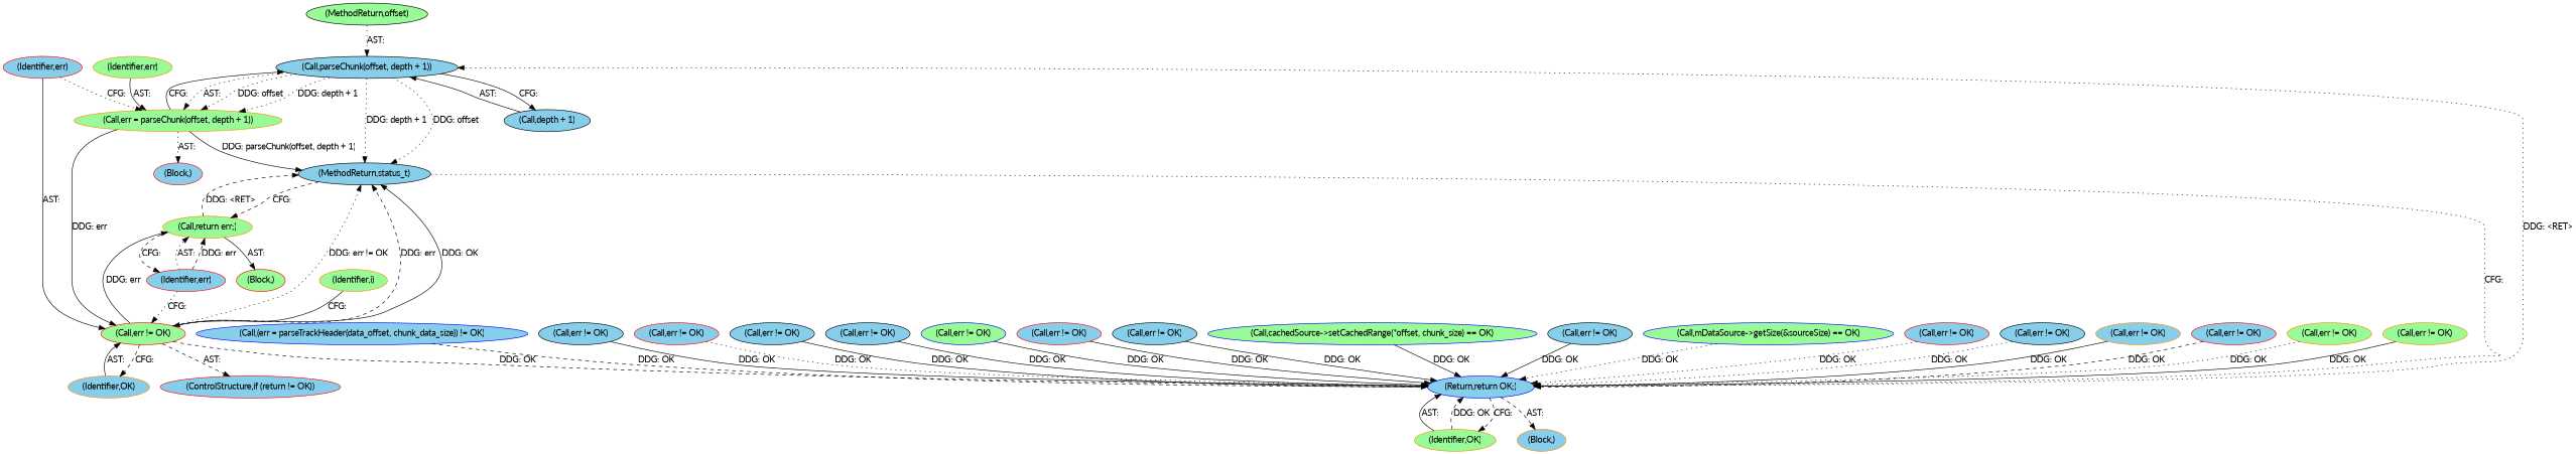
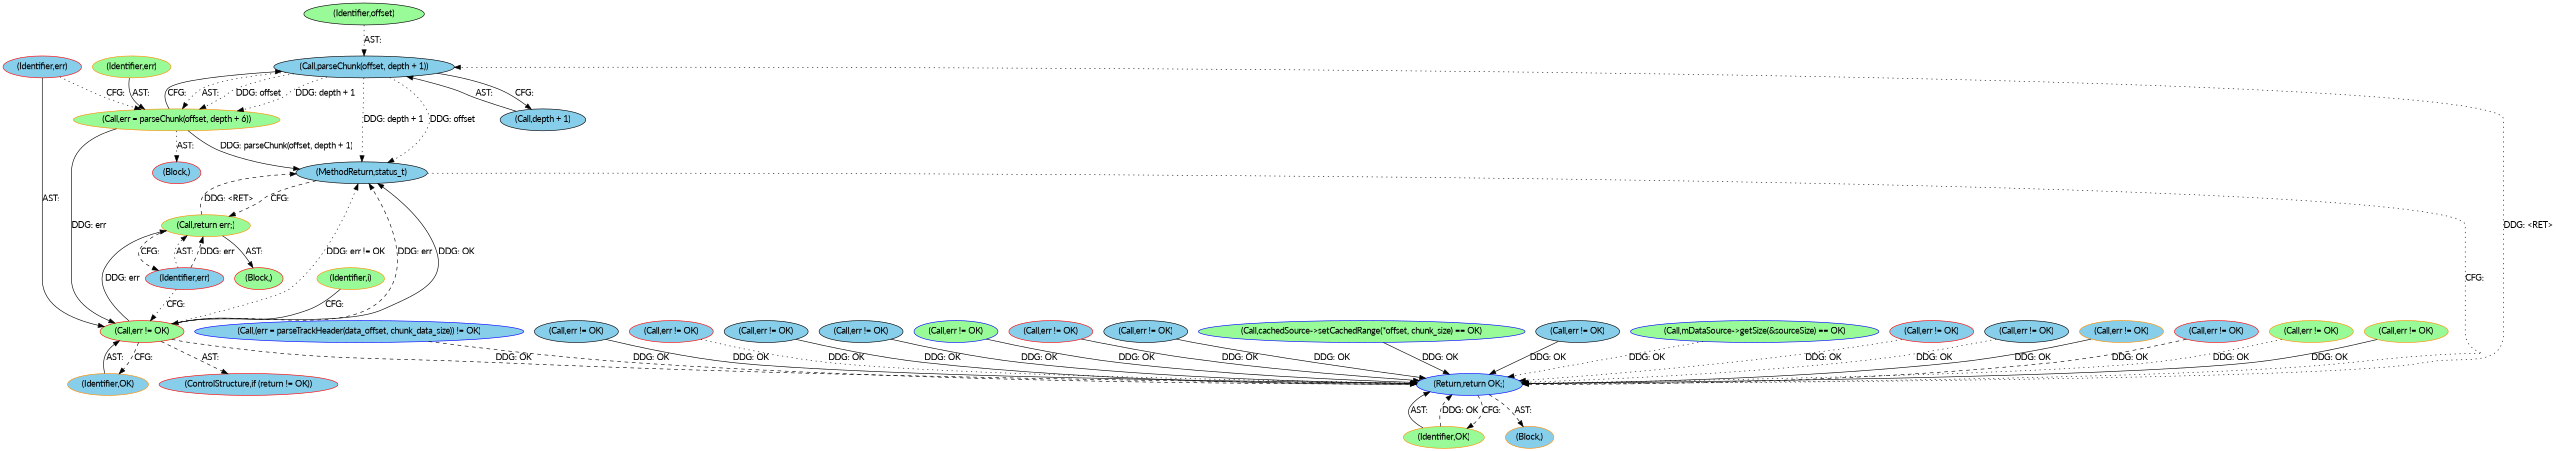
  digraph {
    fontname=Lato
    node [color=black fillcolor=skyblue fontname=Lato style=filled]
    edge [fontname=Lato style=solid]
    n1 [label="(Call,parseChunk(offset, depth + 1))"]
-   n2 [color=darkorange fillcolor=palegreen label="(Call,err = parseChunk(offset, depth + 1))"]
+   n2 [color=darkorange fillcolor=palegreen label="(Call,err = parseChunk(offset, depth + 6))"]
    n3 [label="(MethodReturn,status_t)"]
    n4 [label="(Call,depth + 1)"]
    n5 [color=red fillcolor=palegreen label="(Call,err != OK)"]
    n6 [color=red label="(Block,)"]
    n7 [color=darkorange fillcolor=palegreen label="(Call,return err;)"]
    n8 [color=blue label="(Return,return OK;)"]
    n9 [color=darkorange label="(Identifier,OK)"]
    n10 [color=red label="(ControlStructure,if (return != OK))"]
    n11 [color=red fillcolor=palegreen label="(Block,)"]
    n12 [color=red label="(Identifier,err)"]
    n13 [color=darkorange fillcolor=palegreen label="(Identifier,OK)"]
    n14 [color=darkorange label="(Block,)"]
    n15 [color=blue label="(Call,(err = parseTrackHeader(data_offset, chunk_data_size)) != OK)"]
    n16 [label="(Call,err != OK)"]
    n17 [color=red label="(Call,err != OK)"]
    n18 [label="(Call,err != OK)"]
    n19 [label="(Call,err != OK)"]
    n20 [color=blue fillcolor=palegreen label="(Call,err != OK)"]
    n21 [color=red label="(Call,err != OK)"]
    n22 [color=red label="(Identifier,err)"]
-   n23 [fillcolor=palegreen label="(MethodReturn,offset)"]
+   n23 [fillcolor=palegreen label="(Identifier,offset)"]
    n24 [label="(Call,err != OK)"]
    n25 [color=blue fillcolor=palegreen label="(Call,cachedSource->setCachedRange(*offset, chunk_size) == OK)"]
    n26 [label="(Call,err != OK)"]
    n27 [color=darkorange fillcolor=palegreen label="(Identifier,err)"]
    n28 [color=darkorange fillcolor=palegreen label="(Identifier,i)"]
    n29 [color=blue fillcolor=palegreen label="(Call,mDataSource->getSize(&sourceSize) == OK)"]
    n30 [color=red label="(Call,err != OK)"]
    n31 [label="(Call,err != OK)"]
    n32 [color=darkorange label="(Call,err != OK)"]
    n33 [color=red label="(Call,err != OK)"]
    n34 [color=darkorange fillcolor=palegreen label="(Call,err != OK)"]
    n35 [color=darkorange fillcolor=palegreen label="(Call,err != OK)"]
    n1 -> n2 [label="AST: " style=dotted]
    n1 -> n2 [label="DDG: offset" style=dotted]
    n1 -> n2 [label="DDG: depth + 1" style=dotted]
    n1 -> n3 [label="DDG: depth + 1" style=dotted]
    n1 -> n3 [label="DDG: offset" style=dotted]
    n1 -> n4 [label="CFG: "]
    n2 -> n1 [label="CFG: "]
    n2 -> n3 [label="DDG: parseChunk(offset, depth + 1)"]
    n2 -> n5 [label="DDG: err"]
    n2 -> n6 [label="AST: " style=dotted]
    n3 -> n7 [label="CFG: " style=dashed]
    n3 -> n8 [label="CFG: " style=dotted]
    n4 -> n1 [label="AST: "]
    n5 -> n3 [label="DDG: err != OK" style=dotted]
    n5 -> n3 [label="DDG: err" style=dashed]
    n5 -> n3 [label="DDG: OK"]
    n5 -> n7 [label="DDG: err"]
    n5 -> n8 [label="DDG: OK" style=dashed]
    n5 -> n9 [label="CFG: " style=dashed]
    n5 -> n10 [label="AST: " style=dashed]
    n7 -> n3 [label="DDG: <RET>" style=dashed]
    n7 -> n11 [label="AST: "]
    n7 -> n12 [label="CFG: " style=dashed]
    n8 -> n1 [label="DDG: <RET>" style=dotted]
    n8 -> n13 [label="CFG: " style=dashed]
    n8 -> n14 [label="AST: " style=dashed]
    n9 -> n5 [label="AST: "]
    n12 -> n5 [label="CFG: " style=dotted]
    n12 -> n7 [label="AST: " style=dotted]
    n12 -> n7 [label="DDG: err" style=dashed]
    n13 -> n8 [label="AST: "]
    n13 -> n8 [label="DDG: OK" style=dashed]
    n15 -> n8 [label="DDG: OK" style=dashed]
    n16 -> n8 [label="DDG: OK"]
    n17 -> n8 [label="DDG: OK" style=dotted]
    n18 -> n8 [label="DDG: OK"]
    n19 -> n8 [label="DDG: OK"]
    n20 -> n8 [label="DDG: OK"]
    n21 -> n8 [label="DDG: OK"]
    n22 -> n2 [label="CFG: " style=dotted]
    n22 -> n5 [label="AST: "]
    n23 -> n1 [label="AST: " style=dotted]
    n24 -> n8 [label="DDG: OK"]
    n25 -> n8 [label="DDG: OK"]
    n26 -> n8 [label="DDG: OK"]
    n27 -> n2 [label="AST: "]
    n28 -> n5 [label="CFG: "]
    n29 -> n8 [label="DDG: OK" style=dotted]
    n30 -> n8 [label="DDG: OK" style=dotted]
    n31 -> n8 [label="DDG: OK" style=dotted]
    n32 -> n8 [label="DDG: OK"]
    n33 -> n8 [label="DDG: OK" style=dashed]
    n34 -> n8 [label="DDG: OK" style=dotted]
    n35 -> n8 [label="DDG: OK"]
  }
